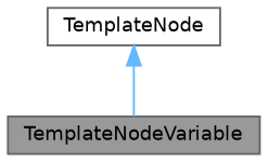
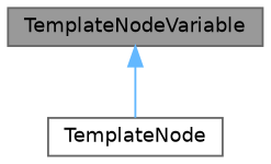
  digraph {
    node [color=gray40 fontname=Helvetica fontsize=10 shape=box style=filled]
    n1 [fillcolor=grey60 fontcolor=black height=0.2 label=TemplateNodeVariable width=0.4]
    n2 [fillcolor=white height=0.2 label=TemplateNode width=0.4]
-   n2 -> n1 [color=steelblue1 dir=back fontname=Helvetica fontsize=10 labelfontname=Helvetica labelfontsize=10 style=solid]
+   n1 -> n2 [color=steelblue1 dir=back fontname=Helvetica fontsize=10 labelfontname=Helvetica labelfontsize=10 style=solid]
  }
